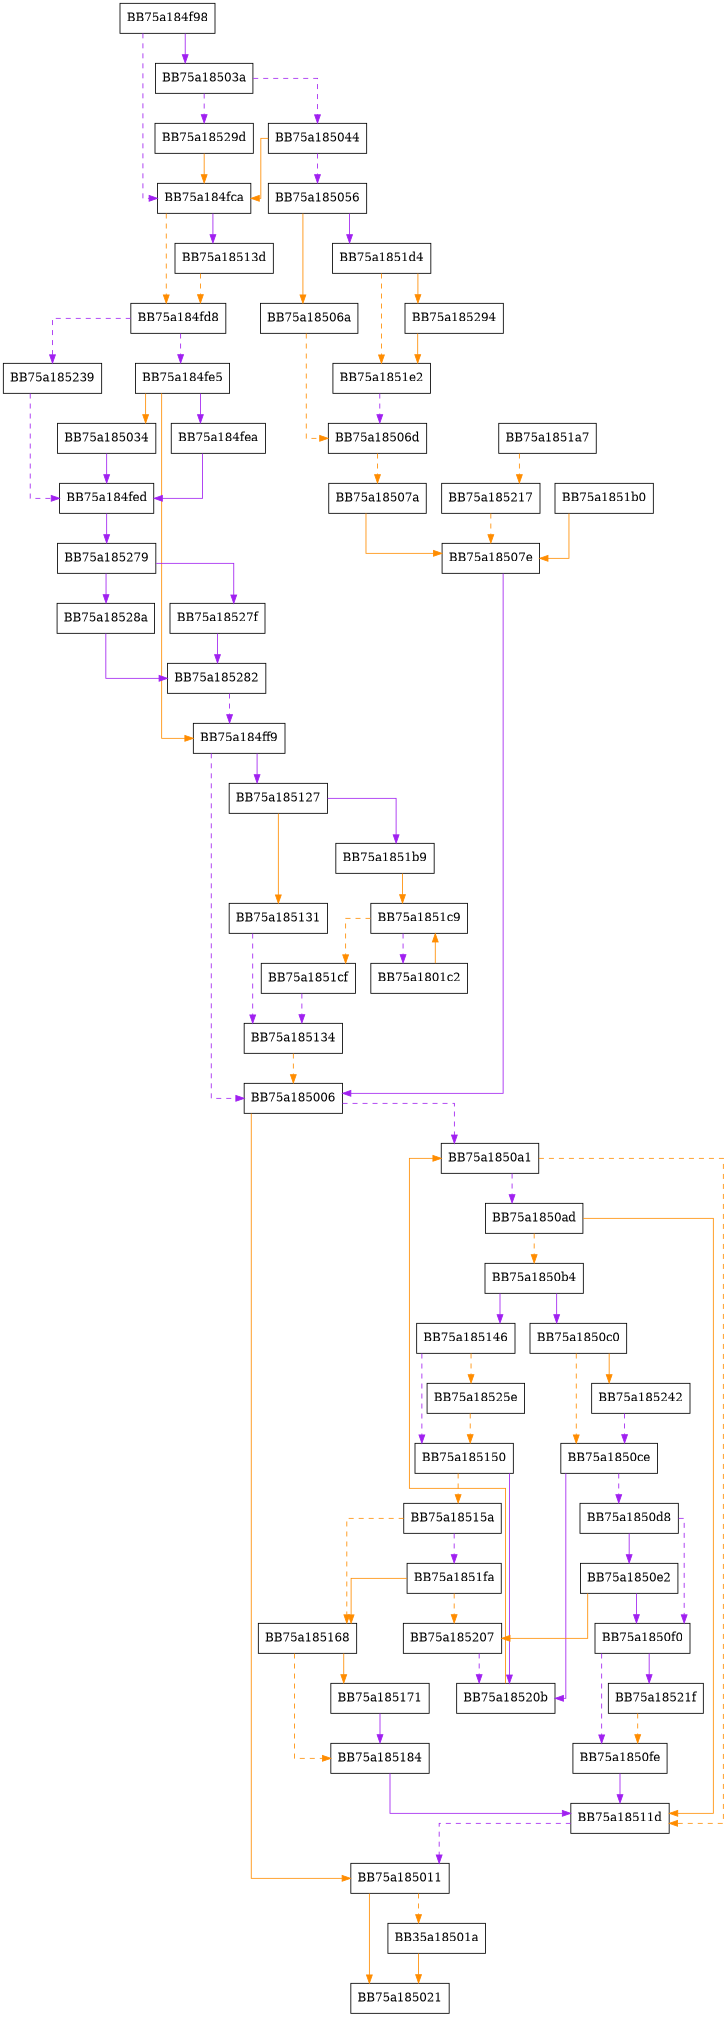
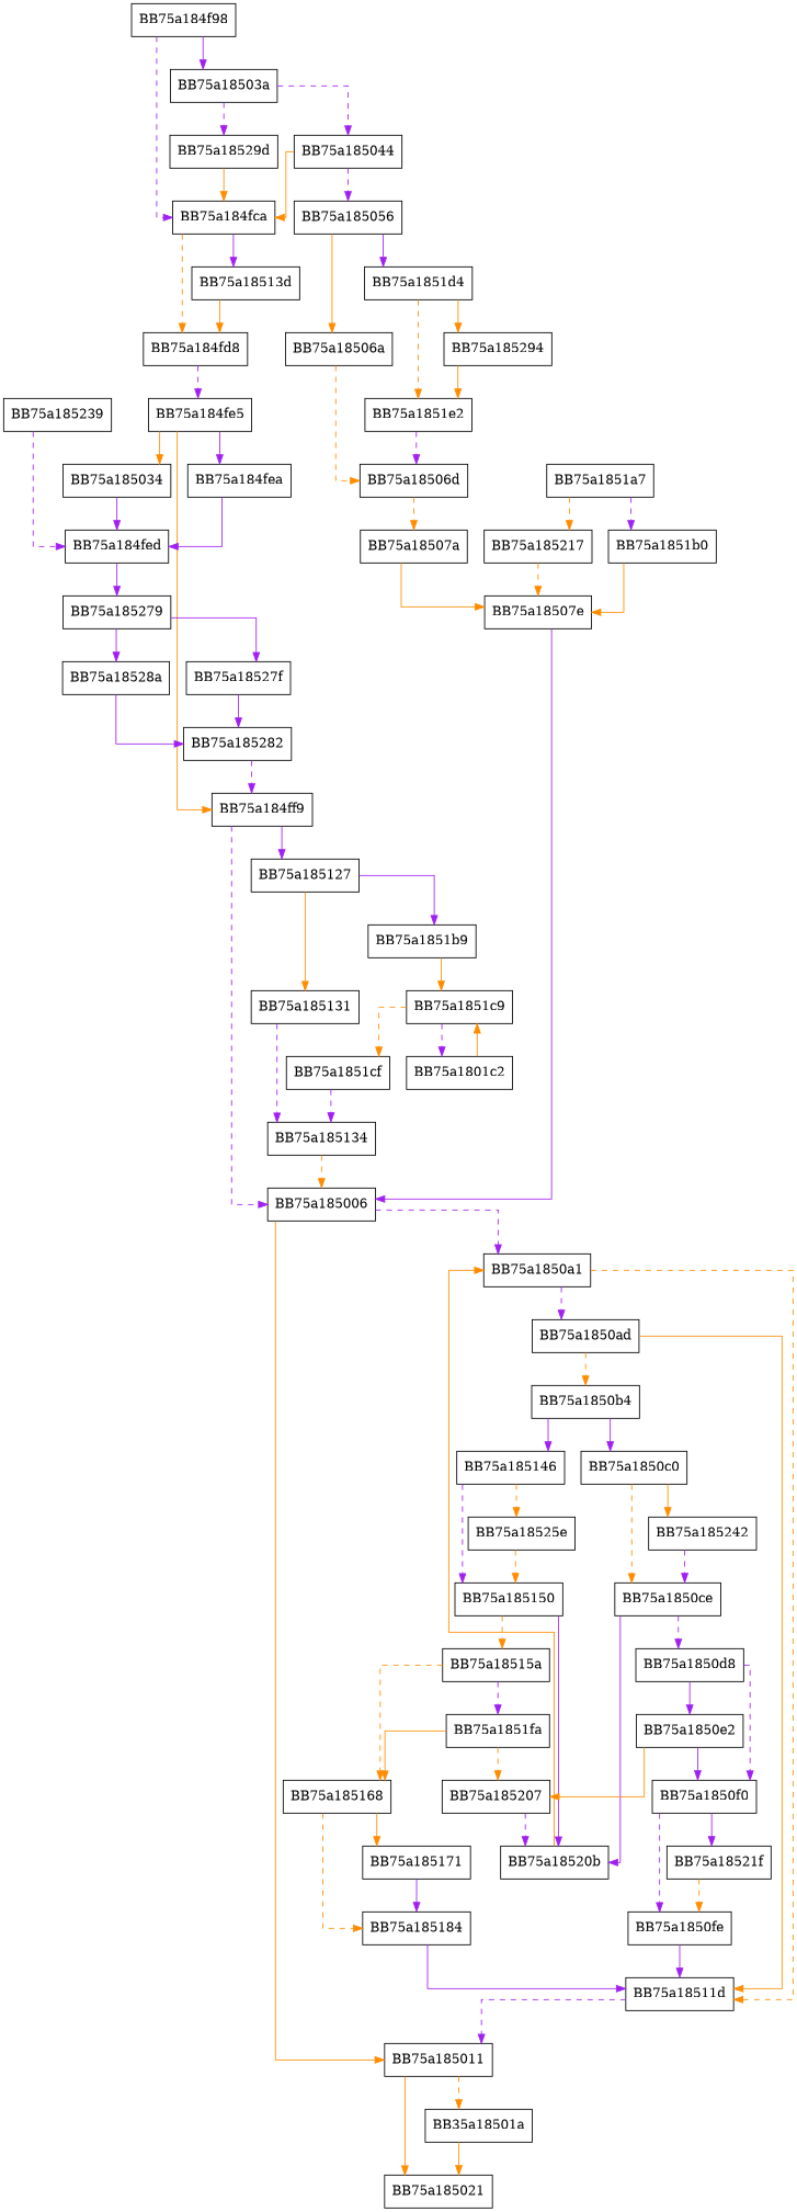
  digraph {
    splines=ortho
    node [shape=box]
    edge [color=purple style=solid]
    BB75a184f98
    BB75a18503a
    BB75a184fca
    BB75a18529d
    BB75a185044
    BB75a18513d
    BB75a184fd8
    BB75a185056
    BB75a185239
    BB75a184fe5
    BB75a184fed
    BB75a185034
    BB75a184fea
    BB75a184ff9
    BB75a185279
    BB75a18528a
    BB75a18527f
    BB75a185127
    BB75a185006
    BB75a185282
    BB75a1851b9
    BB75a185131
    BB75a1850a1
    BB75a185011
    BB75a1851c9
    BB75a185134
    BB75a18511d
    BB75a1850ad
    BB75a185021
    n30 [label=BB35a18501a]
    BB75a1850b4
    BB75a1851d4
    BB75a18506a
    BB75a185294
    BB75a1851e2
    BB75a18506d
    BB75a18507a
    BB75a1851a7
    BB75a185217
    BB75a1851b0
    BB75a18507e
    BB75a185146
    BB75a1850c0
    BB75a18525e
    BB75a185150
    BB75a185242
    BB75a1850ce
    BB75a18520b
    BB75a18515a
    BB75a1850d8
    BB75a1850f0
    BB75a1850e2
    BB75a18521f
    BB75a1850fe
    BB75a185207
    n56 [label=BB75a1801c2]
    BB75a1851cf
    BB75a1851fa
    BB75a185168
    BB75a185184
    BB75a185171
    BB75a184f98 -> BB75a18503a
    BB75a184f98 -> BB75a184fca [style=dashed]
    BB75a18503a -> BB75a18529d [style=dashed]
    BB75a18503a -> BB75a185044 [style=dashed]
    BB75a184fca -> BB75a18513d
    BB75a184fca -> BB75a184fd8 [color=darkorange style=dashed]
    BB75a18529d -> BB75a184fca [color=darkorange]
    BB75a185044 -> BB75a184fca [color=darkorange]
    BB75a185044 -> BB75a185056 [style=dashed]
-   BB75a18513d -> BB75a184fd8 [color=darkorange style=dashed]
-   BB75a184fd8 -> BB75a185239 [style=dashed]
+   BB75a18513d -> BB75a184fd8 [color=darkorange]
    BB75a184fd8 -> BB75a184fe5 [style=dashed]
    BB75a185056 -> BB75a1851d4
    BB75a185056 -> BB75a18506a [color=darkorange]
    BB75a185239 -> BB75a184fed [style=dashed]
    BB75a184fe5 -> BB75a185034 [color=darkorange]
    BB75a184fe5 -> BB75a184fea
    BB75a184fe5 -> BB75a184ff9 [color=darkorange]
    BB75a184fed -> BB75a185279
    BB75a185034 -> BB75a184fed
    BB75a184fea -> BB75a184fed
    BB75a184ff9 -> BB75a185127
    BB75a184ff9 -> BB75a185006 [style=dashed]
    BB75a185279 -> BB75a18528a
    BB75a185279 -> BB75a18527f
    BB75a18528a -> BB75a185282
    BB75a18527f -> BB75a185282
    BB75a185127 -> BB75a1851b9
    BB75a185127 -> BB75a185131 [color=darkorange]
    BB75a185006 -> BB75a1850a1 [style=dashed]
    BB75a185006 -> BB75a185011 [color=darkorange]
    BB75a185282 -> BB75a184ff9 [style=dashed]
    BB75a1851b9 -> BB75a1851c9 [color=darkorange]
    BB75a185131 -> BB75a185134 [style=dashed]
    BB75a1850a1 -> BB75a18511d [color=darkorange style=dashed]
    BB75a1850a1 -> BB75a1850ad [style=dashed]
    BB75a185011 -> BB75a185021 [color=darkorange]
    BB75a185011 -> n30 [color=darkorange style=dashed]
    BB75a1851c9 -> n56 [style=dashed]
    BB75a1851c9 -> BB75a1851cf [color=darkorange style=dashed]
    BB75a185134 -> BB75a185006 [color=darkorange style=dashed]
    BB75a18511d -> BB75a185011 [style=dashed]
    BB75a1850ad -> BB75a18511d [color=darkorange]
    BB75a1850ad -> BB75a1850b4 [color=darkorange style=dashed]
    n30 -> BB75a185021 [color=darkorange]
    BB75a1850b4 -> BB75a185146
    BB75a1850b4 -> BB75a1850c0
    BB75a1851d4 -> BB75a185294 [color=darkorange]
    BB75a1851d4 -> BB75a1851e2 [color=darkorange style=dashed]
    BB75a18506a -> BB75a18506d [color=darkorange style=dashed]
    BB75a185294 -> BB75a1851e2 [color=darkorange]
    BB75a1851e2 -> BB75a18506d [style=dashed]
    BB75a18506d -> BB75a18507a [color=darkorange style=dashed]
    BB75a18507a -> BB75a18507e [color=darkorange]
    BB75a1851a7 -> BB75a185217 [color=darkorange style=dashed]
+   BB75a1851a7 -> BB75a1851b0 [style=dashed]
    BB75a185217 -> BB75a18507e [color=darkorange style=dashed]
    BB75a1851b0 -> BB75a18507e [color=darkorange]
    BB75a18507e -> BB75a185006
    BB75a185146 -> BB75a18525e [color=darkorange style=dashed]
    BB75a185146 -> BB75a185150 [style=dashed]
    BB75a1850c0 -> BB75a185242 [color=darkorange]
    BB75a1850c0 -> BB75a1850ce [color=darkorange style=dashed]
    BB75a18525e -> BB75a185150 [color=darkorange style=dashed]
    BB75a185150 -> BB75a18520b
    BB75a185150 -> BB75a18515a [color=darkorange style=dashed]
    BB75a185242 -> BB75a1850ce [style=dashed]
    BB75a1850ce -> BB75a18520b
    BB75a1850ce -> BB75a1850d8 [style=dashed]
    BB75a18520b -> BB75a1850a1 [color=darkorange]
    BB75a18515a -> BB75a1851fa [style=dashed]
    BB75a18515a -> BB75a185168 [color=darkorange style=dashed]
    BB75a1850d8 -> BB75a1850f0 [style=dashed]
    BB75a1850d8 -> BB75a1850e2
    BB75a1850f0 -> BB75a18521f
    BB75a1850f0 -> BB75a1850fe [style=dashed]
    BB75a1850e2 -> BB75a1850f0
    BB75a1850e2 -> BB75a185207 [color=darkorange]
    BB75a18521f -> BB75a1850fe [color=darkorange style=dashed]
    BB75a1850fe -> BB75a18511d
    BB75a185207 -> BB75a18520b [style=dashed]
    n56 -> BB75a1851c9 [color=darkorange]
    BB75a1851cf -> BB75a185134 [style=dashed]
    BB75a1851fa -> BB75a185207 [color=darkorange style=dashed]
    BB75a1851fa -> BB75a185168 [color=darkorange]
    BB75a185168 -> BB75a185184 [color=darkorange style=dashed]
    BB75a185168 -> BB75a185171 [color=darkorange]
    BB75a185184 -> BB75a18511d
    BB75a185171 -> BB75a185184
  }
